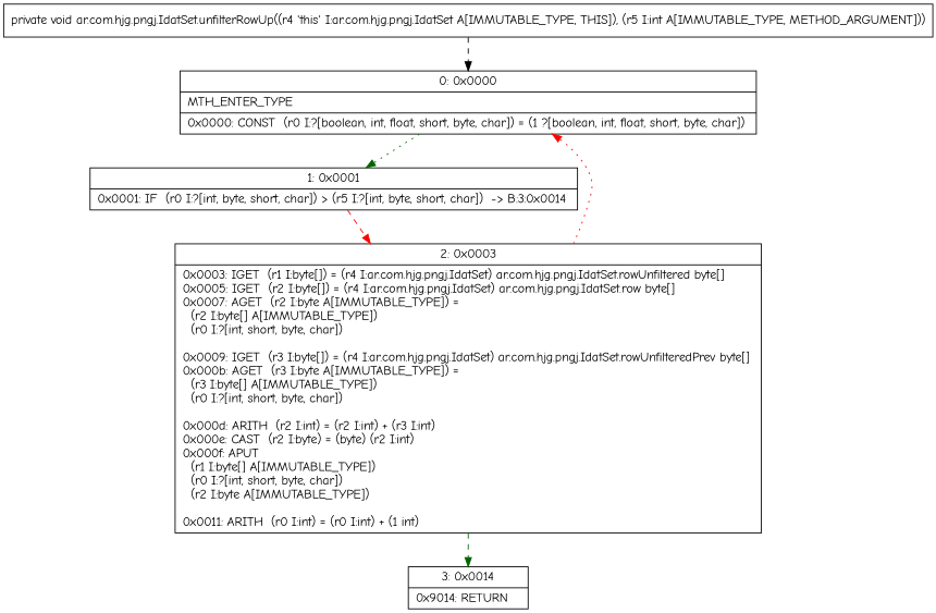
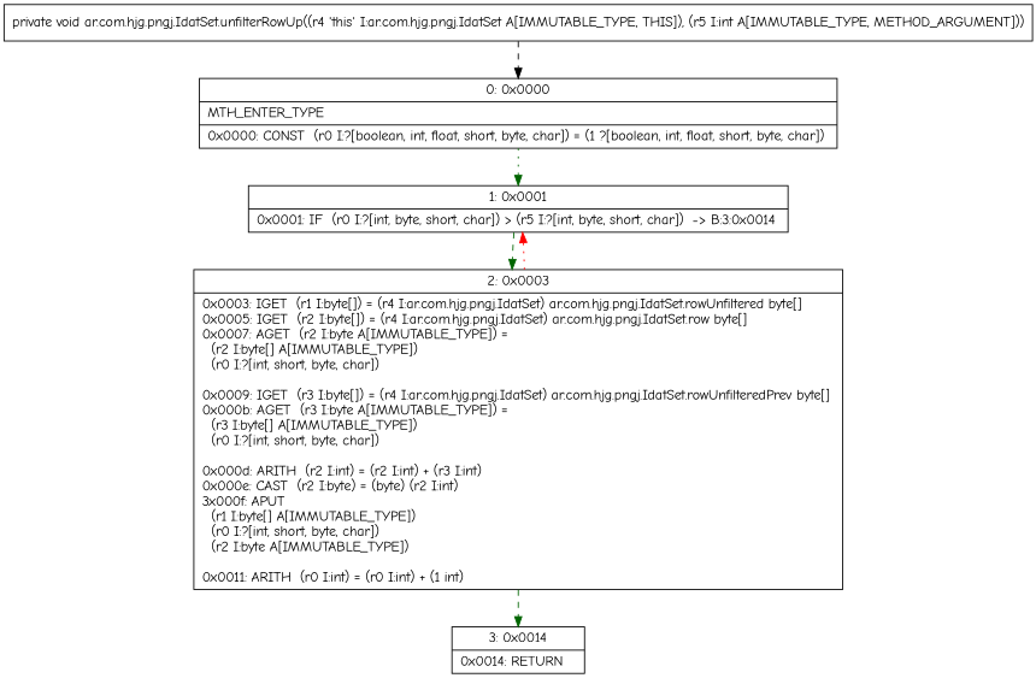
  digraph {
    fontname="Comic Neue"
    node [fontname="Comic Neue" shape=record]
    edge [color=darkgreen fontname="Comic Neue" style=dashed]
    n1 [label="{0\:\ 0x0000|MTH_ENTER_TYPE\l|0x0000: CONST  (r0 I:?[boolean, int, float, short, byte, char]) = (1 ?[boolean, int, float, short, byte, char]) \l}"]
    n2 [label="{1\:\ 0x0001|0x0001: IF  (r0 I:?[int, byte, short, char]) \> (r5 I:?[int, byte, short, char])  \-\> B:3:0x0014 \l}"]
-   n3 [label="{2\:\ 0x0003|0x0003: IGET  (r1 I:byte[]) = (r4 I:ar.com.hjg.pngj.IdatSet) ar.com.hjg.pngj.IdatSet.rowUnfiltered byte[] \l0x0005: IGET  (r2 I:byte[]) = (r4 I:ar.com.hjg.pngj.IdatSet) ar.com.hjg.pngj.IdatSet.row byte[] \l0x0007: AGET  (r2 I:byte A[IMMUTABLE_TYPE]) = \l  (r2 I:byte[] A[IMMUTABLE_TYPE])\l  (r0 I:?[int, short, byte, char])\l \l0x0009: IGET  (r3 I:byte[]) = (r4 I:ar.com.hjg.pngj.IdatSet) ar.com.hjg.pngj.IdatSet.rowUnfilteredPrev byte[] \l0x000b: AGET  (r3 I:byte A[IMMUTABLE_TYPE]) = \l  (r3 I:byte[] A[IMMUTABLE_TYPE])\l  (r0 I:?[int, short, byte, char])\l \l0x000d: ARITH  (r2 I:int) = (r2 I:int) + (r3 I:int) \l0x000e: CAST  (r2 I:byte) = (byte) (r2 I:int) \l0x000f: APUT  \l  (r1 I:byte[] A[IMMUTABLE_TYPE])\l  (r0 I:?[int, short, byte, char])\l  (r2 I:byte A[IMMUTABLE_TYPE])\l \l0x0011: ARITH  (r0 I:int) = (r0 I:int) + (1 int) \l}"]
-   n4 [label="{3\:\ 0x0014|0x9014: RETURN   \l}"]
+   n3 [label="{2\:\ 0x0003|0x0003: IGET  (r1 I:byte[]) = (r4 I:ar.com.hjg.pngj.IdatSet) ar.com.hjg.pngj.IdatSet.rowUnfiltered byte[] \l0x0005: IGET  (r2 I:byte[]) = (r4 I:ar.com.hjg.pngj.IdatSet) ar.com.hjg.pngj.IdatSet.row byte[] \l0x0007: AGET  (r2 I:byte A[IMMUTABLE_TYPE]) = \l  (r2 I:byte[] A[IMMUTABLE_TYPE])\l  (r0 I:?[int, short, byte, char])\l \l0x0009: IGET  (r3 I:byte[]) = (r4 I:ar.com.hjg.pngj.IdatSet) ar.com.hjg.pngj.IdatSet.rowUnfilteredPrev byte[] \l0x000b: AGET  (r3 I:byte A[IMMUTABLE_TYPE]) = \l  (r3 I:byte[] A[IMMUTABLE_TYPE])\l  (r0 I:?[int, short, byte, char])\l \l0x000d: ARITH  (r2 I:int) = (r2 I:int) + (r3 I:int) \l0x000e: CAST  (r2 I:byte) = (byte) (r2 I:int) \l3x000f: APUT  \l  (r1 I:byte[] A[IMMUTABLE_TYPE])\l  (r0 I:?[int, short, byte, char])\l  (r2 I:byte A[IMMUTABLE_TYPE])\l \l0x0011: ARITH  (r0 I:int) = (r0 I:int) + (1 int) \l}"]
+   n4 [label="{3\:\ 0x0014|0x0014: RETURN   \l}"]
    n5 [label="{private void ar.com.hjg.pngj.IdatSet.unfilterRowUp((r4 'this' I:ar.com.hjg.pngj.IdatSet A[IMMUTABLE_TYPE, THIS]), (r5 I:int A[IMMUTABLE_TYPE, METHOD_ARGUMENT])) }"]
    n1 -> n2 [style=dotted]
-   n2 -> n3 [color=red]
-   n3 -> n1 [color=red style=dotted]
+   n2 -> n3
+   n3 -> n2 [color=red style=dotted]
    n3 -> n4
    n5 -> n1 [color=black]
  }
